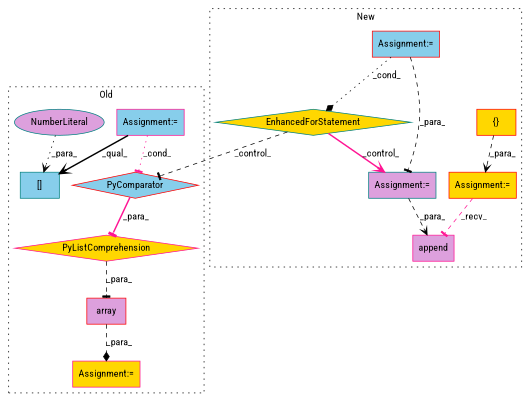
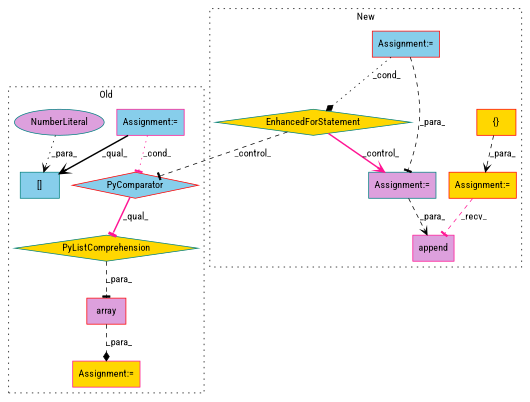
  digraph {
    fontname="Roboto Condensed"
    node [a=7 color=red fillcolor=gold fontname="Roboto Condensed" l=1 s=2389 shape=box style=filled]
    edge [arrowhead=tee color=black fontname="Roboto Condensed" style=dashed]
    n1 [a=32 fillcolor=plum l="19,-5" label=array s="2260,2424"]
    n2 [color=deeppink label="Assignment:=" s=2253]
    n3 [color=deeppink fillcolor=skyblue l=27 label="Assignment:="]
-   n4 [a=109 color=deeppink l=145 label=PyListComprehension s=2279 shape=diamond]
+   n4 [a=109 color=teal l=145 label=PyListComprehension s=2279 shape=diamond]
    n5 [a=113 fillcolor=skyblue l=27 label=PyComparator shape=diamond]
    n6 [a=2 color=teal fillcolor=skyblue l="33,1" label="[]" s="2280,2314"]
    n7 [a=34 color=teal fillcolor=plum label=NumberLiteral s=2313 shape=ellipse]
    n8 [a=32 color=deeppink fillcolor=plum l="7,1" label=append s="2142,2181"]
    n9 [label="Assignment:=" s=1879]
    n10 [a=4 l=2 label="{}" s=1889]
    n11 [fillcolor=skyblue l="57,2" label="Assignment:=" s="1899,1975"]
    n12 [a=70 color=teal l="57,2" label=EnhancedForStatement s="1899,1975" shape=diamond]
    n13 [color=teal fillcolor=plum label="Assignment:=" s=2087]
    subgraph cluster_1 {
      label=Old
      style=dotted
      n1
      n2
      n3
      n4
      n5
      n6
      n7
    }
    subgraph cluster_2 {
      label=New
      style=dotted
      n8
      n9
      n10
      n11
      n12
      n13
    }
    n1 -> n2 [arrowhead=diamond label=_para_]
    n3 -> n5 [color=deeppink label=_cond_ style=dotted]
    n3 -> n6 [arrowhead=vee label=_qual_ style=bold]
    n4 -> n1 [label=_para_]
-   n5 -> n4 [color=deeppink label=_para_ style=bold]
+   n5 -> n4 [color=deeppink label=_qual_ style=bold]
    n7 -> n6 [arrowhead=vee label=_para_ style=dotted]
    n9 -> n8 [color=deeppink label=_recv_]
    n10 -> n9 [arrowhead=vee label=_para_]
    n11 -> n12 [arrowhead=diamond label=_cond_ style=dotted]
    n11 -> n13 [label=_para_]
    n12 -> n5 [label=_control_]
    n12 -> n13 [arrowhead=vee color=deeppink label=_control_ style=bold]
    n13 -> n8 [arrowhead=vee label=_para_]
  }
